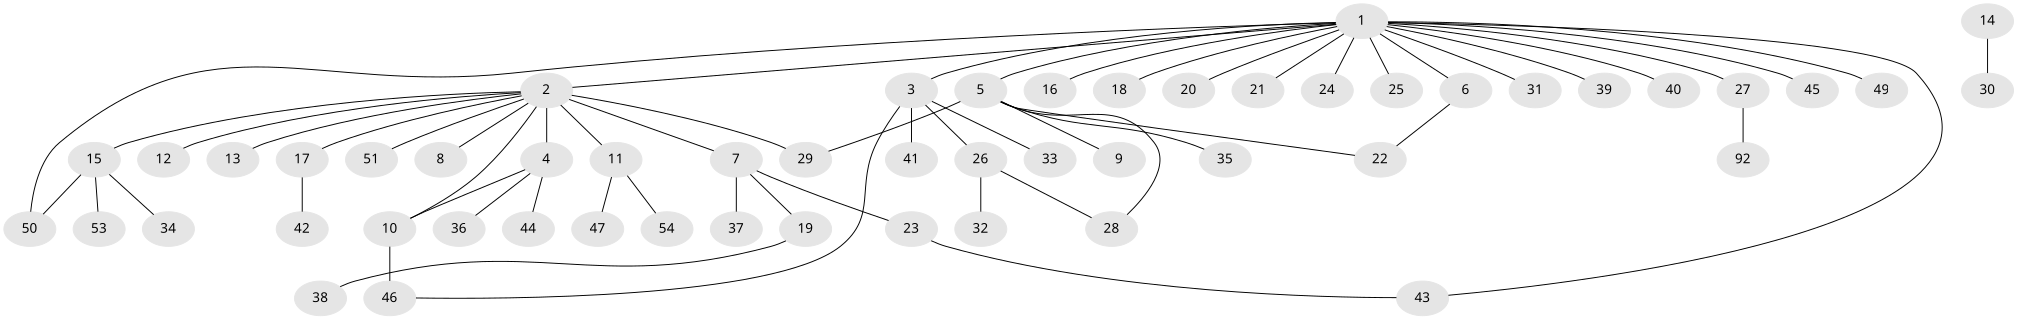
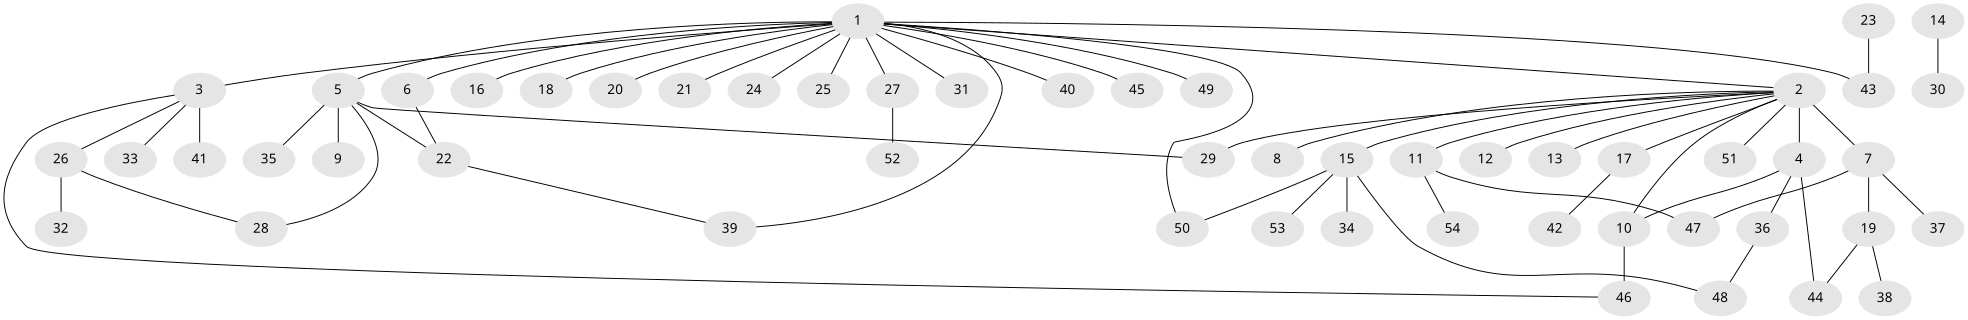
  graph {
    fontname="Noto Sans"
    node [color=gray90 fontname="Noto Sans" style=filled]
    edge [fontname="Noto Sans" weight=1.0]
    1
    2
    3
    5
    6
    16
    18
    20
    21
    24
    25
    27
    31
    39
    40
    43
    45
    49
    50
    4
    7
    8
    10
    11
    12
    13
    15
    17
    29
    51
    26
    33
    41
    46
    9
    22
    28
    35
-   52 [label=92]
+   52
    36
    44
    19
    23
    37
    47
    54
    34
+   48
    53
    42
    38
    32
    14
    30
    1 -- 2
    1 -- 3
    1 -- 5
    1 -- 6
    1 -- 16
    1 -- 18
    1 -- 20
    1 -- 21
    1 -- 24
    1 -- 25
    1 -- 27
    1 -- 31
    1 -- 39
    1 -- 40
    1 -- 43
    1 -- 45
    1 -- 49
    1 -- 50
    2 -- 4 [weight=12.0]
    2 -- 7
    2 -- 8
    2 -- 10
    2 -- 11
    2 -- 12
    2 -- 13
    2 -- 15
    2 -- 17
    2 -- 29
    2 -- 51
    3 -- 26
    3 -- 33
    3 -- 41 [weight=3.0]
    3 -- 46
    5 -- 29
    5 -- 9 [weight=2.0]
    5 -- 22 [weight=2.0]
    5 -- 28
    5 -- 35
    6 -- 22 [weight=2.0]
    27 -- 52
    4 -- 10
    4 -- 36
    4 -- 44
    7 -- 19
-   7 -- 23
+   7 -- 47
    7 -- 37
    10 -- 46 [weight=3.0]
    11 -- 47
    11 -- 54
    15 -- 50
    15 -- 34
+   15 -- 48
    15 -- 53
    17 -- 42
    26 -- 28
    26 -- 32
+   22 -- 39
+   36 -- 48
+   19 -- 44
    19 -- 38
    23 -- 43
    14 -- 30 [weight=2.0]
  }
